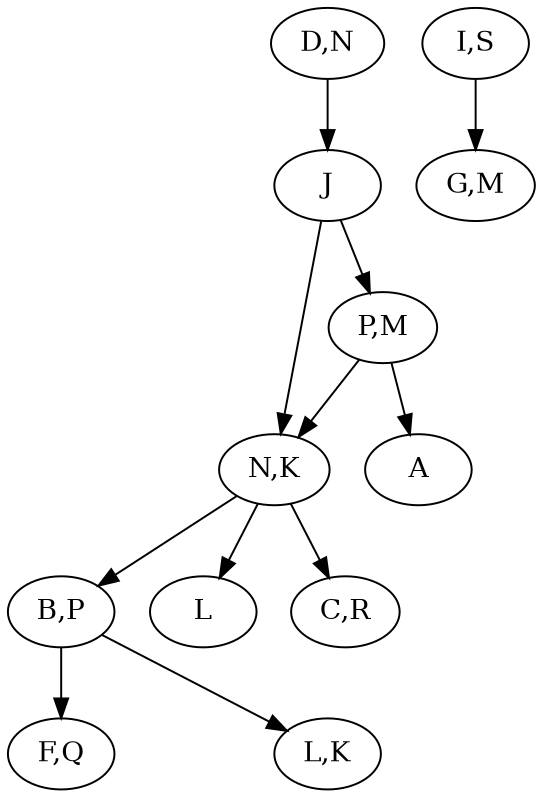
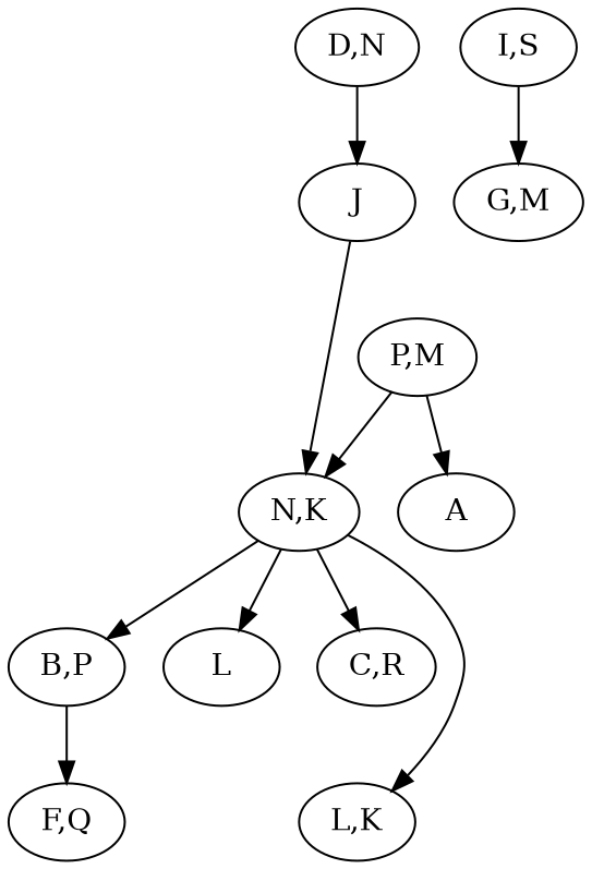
  strict digraph {
    n1 [label="D,N"]
    n2 [label=J]
    n3 [label="N,K"]
    n4 [label="P,M"]
    n5 [label="B,P"]
    n6 [label=L]
    n7 [label="C,R"]
    n8 [label=A]
    n9 [label="F,Q"]
    n10 [label="L,K"]
    n11 [label="I,S"]
    n12 [label="G,M"]
    n1 -> n2
    n2 -> n3
-   n2 -> n4
    n3 -> n5
    n3 -> n6
    n3 -> n7
    n4 -> n3
    n4 -> n8
    n5 -> n9
-   n5 -> n10
+   n3 -> n10
    n11 -> n12
  }
